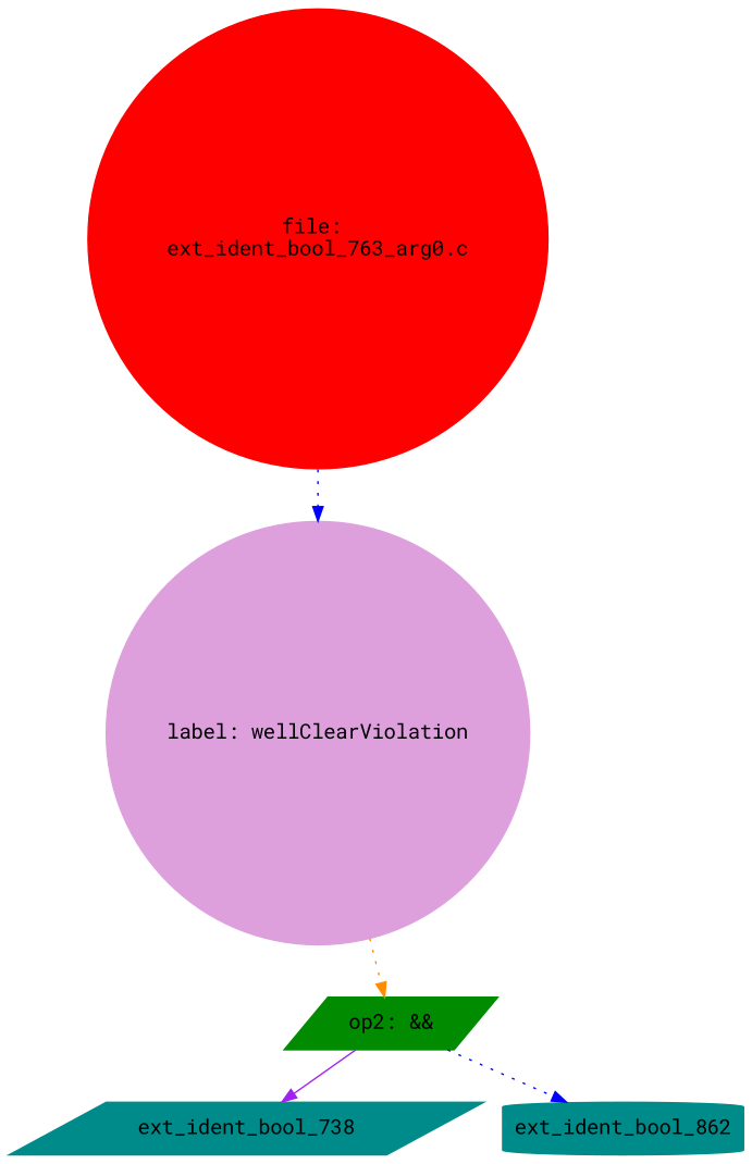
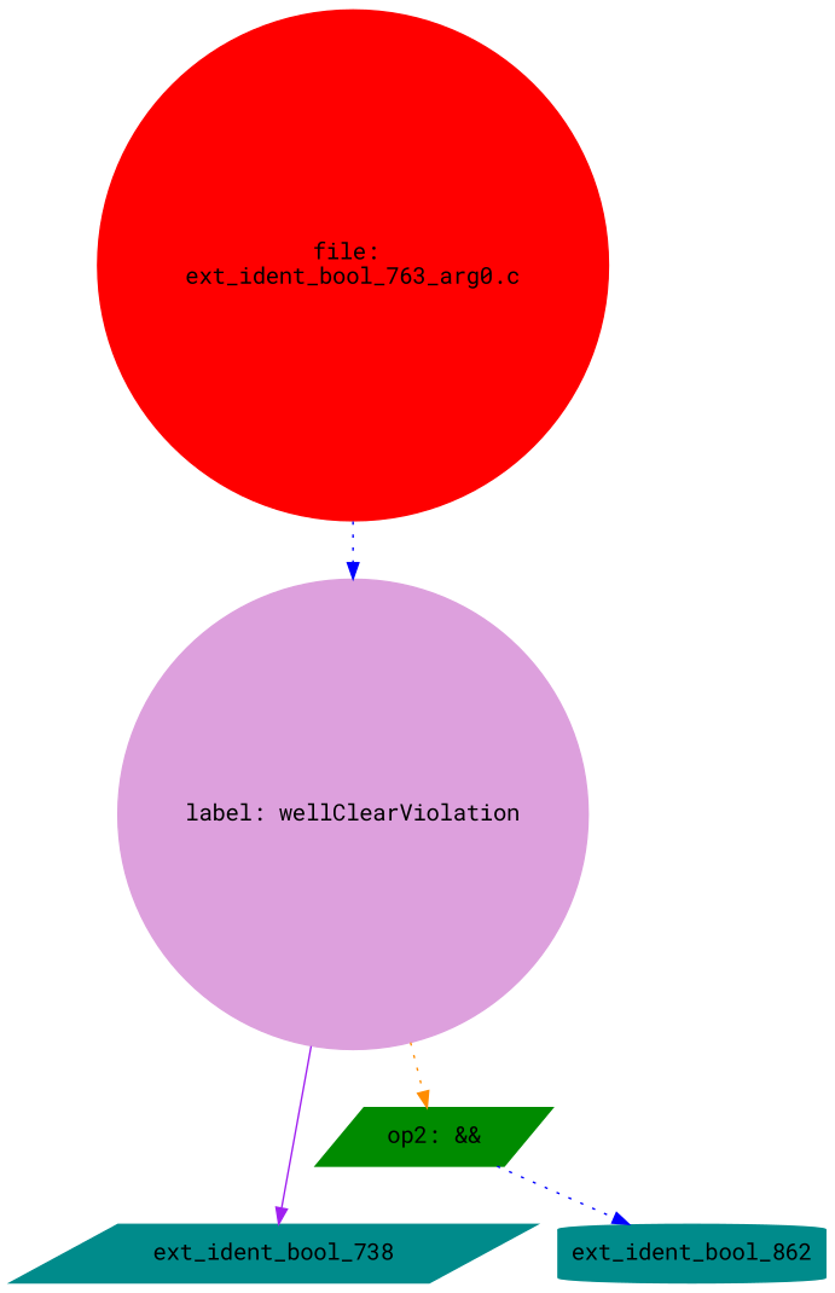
  digraph {
    fontname="Roboto Mono"
    node [color=cyan4 fontname="Roboto Mono" shape=circle style=filled]
    edge [color=blue fontname="Roboto Mono" style=dotted]
    n1 [color=red label="file: \next_ident_bool_763_arg0.c"]
    n2 [color=plum label="label: wellClearViolation"]
    n3 [color=green4 label="op2: &&" shape=parallelogram]
    n4 [label=ext_ident_bool_738 shape=parallelogram]
    n5 [label=ext_ident_bool_862 shape=cylinder]
    n1 -> n2
    n2 -> n3 [color=darkorange]
-   n3 -> n4 [color=purple style=solid]
+   n2 -> n4 [color=purple style=solid]
    n3 -> n5
  }
